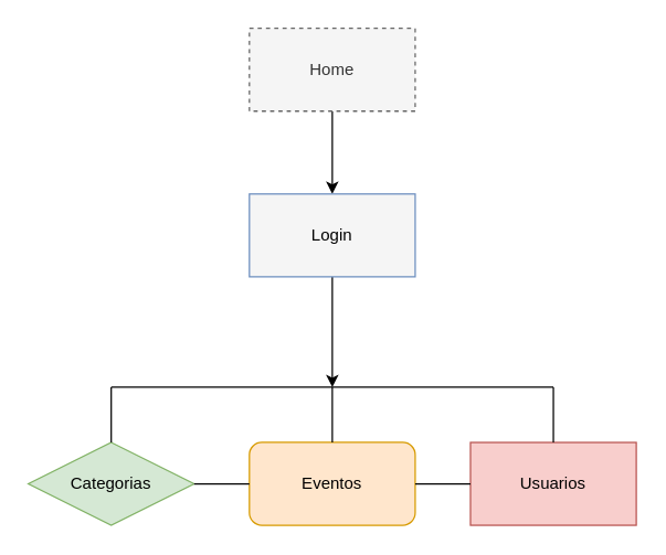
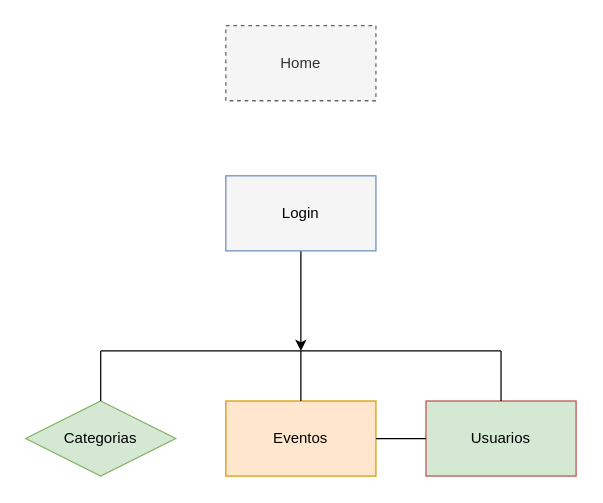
  <mxCell id="0" />
  <mxCell id="1" parent="0" />
- <mxCell id="2" style="edgeStyle=orthogonalEdgeStyle;rounded=0;orthogonalLoop=1;jettySize=auto;html=1;" edge="1" parent="1" source="3" target="5"><mxGeometry relative="1" as="geometry" /></mxCell>
  <mxCell id="3" value="Home" style="rounded=0;whiteSpace=wrap;html=1;fillColor=#f5f5f5;strokeColor=#666666;fontColor=#333333;dashed=1;" vertex="1" parent="1"><mxGeometry x="180" y="20" width="120" height="60" as="geometry" /></mxCell>
  <mxCell id="4" style="edgeStyle=orthogonalEdgeStyle;rounded=0;orthogonalLoop=1;jettySize=auto;html=1;" edge="1" parent="1" source="5"><mxGeometry relative="1" as="geometry"><mxPoint x="240" y="280" as="targetPoint" /></mxGeometry></mxCell>
  <mxCell id="5" value="Login" style="rounded=0;whiteSpace=wrap;html=1;fillColor=#f5f5f5;strokeColor=#6c8ebf;" vertex="1" parent="1"><mxGeometry x="180" y="140" width="120" height="60" as="geometry" /></mxCell>
  <mxCell id="6" value="Categorias" style="rhombus;whiteSpace=wrap;html=1;fillColor=#d5e8d4;strokeColor=#82b366;" vertex="1" parent="1"><mxGeometry x="20" y="320" width="120" height="60" as="geometry" /></mxCell>
- <mxCell id="7" value="Usuarios" style="rounded=0;whiteSpace=wrap;html=1;fillColor=#f8cecc;strokeColor=#b85450;" vertex="1" parent="1"><mxGeometry x="340" y="320" width="120" height="60" as="geometry" /></mxCell>
- <mxCell id="8" value="Eventos" style="whiteSpace=wrap;html=1;fillColor=#ffe6cc;strokeColor=#d79b00;rounded=1;" vertex="1" parent="1"><mxGeometry x="180" y="320" width="120" height="60" as="geometry" /></mxCell>
- <mxCell id="9" value="" style="endArrow=none;html=1;entryX=0;entryY=0.5;entryDx=0;entryDy=0;exitX=1;exitY=0.5;exitDx=0;exitDy=0;" edge="1" parent="1" source="6" target="8"><mxGeometry width="50" height="50" relative="1" as="geometry"><mxPoint x="20" y="450" as="sourcePoint" /><mxPoint x="70" y="400" as="targetPoint" /><Array as="points" /></mxGeometry></mxCell>
+ <mxCell id="7" value="Usuarios" style="rounded=0;whiteSpace=wrap;html=1;fillColor=#d5e8d4;strokeColor=#b85450;" vertex="1" parent="1"><mxGeometry x="340" y="320" width="120" height="60" as="geometry" /></mxCell>
+ <mxCell id="8" value="Eventos" style="rounded=0;whiteSpace=wrap;html=1;fillColor=#ffe6cc;strokeColor=#d79b00;" vertex="1" parent="1"><mxGeometry x="180" y="320" width="120" height="60" as="geometry" /></mxCell>
  <mxCell id="10" value="" style="endArrow=none;html=1;entryX=1;entryY=0.5;entryDx=0;entryDy=0;" edge="1" parent="1" target="8"><mxGeometry width="50" height="50" relative="1" as="geometry"><mxPoint x="340" y="350" as="sourcePoint" /><mxPoint x="190" y="360" as="targetPoint" /><Array as="points" /></mxGeometry></mxCell>
  <mxCell id="11" value="" style="endArrow=none;html=1;" edge="1" parent="1"><mxGeometry width="50" height="50" relative="1" as="geometry"><mxPoint x="400" y="280" as="sourcePoint" /><mxPoint x="80" y="280" as="targetPoint" /><Array as="points" /></mxGeometry></mxCell>
  <mxCell id="12" value="" style="endArrow=none;html=1;exitX=0.5;exitY=0;exitDx=0;exitDy=0;" edge="1" parent="1" source="6"><mxGeometry width="50" height="50" relative="1" as="geometry"><mxPoint x="80" y="310" as="sourcePoint" /><mxPoint x="80" y="280" as="targetPoint" /></mxGeometry></mxCell>
  <mxCell id="13" value="" style="endArrow=none;html=1;exitX=0.5;exitY=0;exitDx=0;exitDy=0;" edge="1" parent="1" source="7"><mxGeometry width="50" height="50" relative="1" as="geometry"><mxPoint x="390" y="320" as="sourcePoint" /><mxPoint x="400" y="280" as="targetPoint" /></mxGeometry></mxCell>
  <mxCell id="14" value="" style="endArrow=none;html=1;exitX=0.5;exitY=0;exitDx=0;exitDy=0;" edge="1" parent="1" source="8"><mxGeometry width="50" height="50" relative="1" as="geometry"><mxPoint x="170" y="380" as="sourcePoint" /><mxPoint x="240" y="280" as="targetPoint" /><Array as="points" /></mxGeometry></mxCell>
